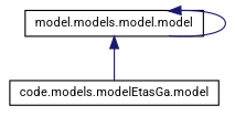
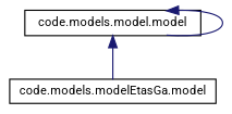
  digraph {
    rankdir=TB
    fontname=Roboto
    node [color=black fillcolor=white fontname=Roboto fontsize=10 shape=record style=filled]
    edge [color=midnightblue dir=back fontname=Roboto fontsize=10 labelfontname=Helvetica labelfontsize=10 style=solid]
-   n1 [height=0.2 label="model.models.model.model" width=0.4]
+   n1 [height=0.2 label="code.models.model.model" width=0.4]
    n2 [height=0.2 label="code.models.modelEtasGa.model" width=0.4]
    n1 -> n1
    n1 -> n2
  }
